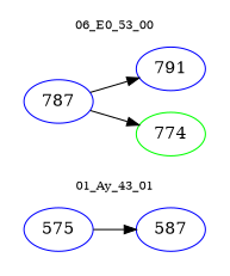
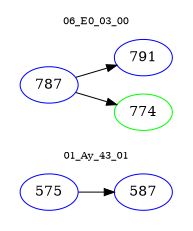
  digraph {
    rankdir=LR
    node [color=blue]
    edge [color=black]
    n1 [label=575]
    n2 [label=587]
    n3 [label=787]
    n4 [color=green label=774]
    n5 [label=791]
    subgraph cluster_1 {
      color=white
      fontsize=10
      label="01_Ay_43_01"
      n1
      n2
    }
    subgraph cluster_2 {
      color=white
      fontsize=10
-     label="06_E0_53_00"
+     label="06_E0_03_00"
      n3
      n4
      n5
    }
    n1 -> n2
    n3 -> n4
    n3 -> n5
  }
